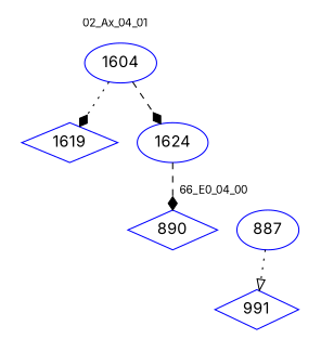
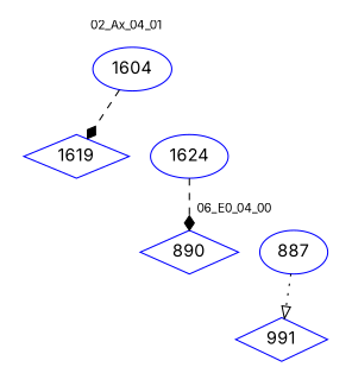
  digraph {
    fontname=Inter
    node [color=blue fontname=Inter shape=ellipse]
    edge [arrowhead=diamond color=black fontname=Inter style=dotted]
    n1 [label=1604]
    n2 [label=1619 shape=diamond]
    n3 [label=1624]
    n4 [label=887]
    n5 [label=991 shape=diamond]
    n6 [label=890 shape=diamond]
    subgraph cluster_1 {
      color=white
      fontsize=10
      label="02_Ax_04_01"
      n1
      n2
      n3
    }
    subgraph cluster_2 {
      color=white
      fontsize=10
-     label="66_E0_04_00"
+     label="06_E0_04_00"
      n4
      n5
      n6
    }
-   n1 -> n2
-   n1 -> n3 [style=dashed]
+   n1 -> n2 [style=dashed]
    n3 -> n6 [style=dashed]
    n4 -> n5 [arrowhead=onormal]
  }
